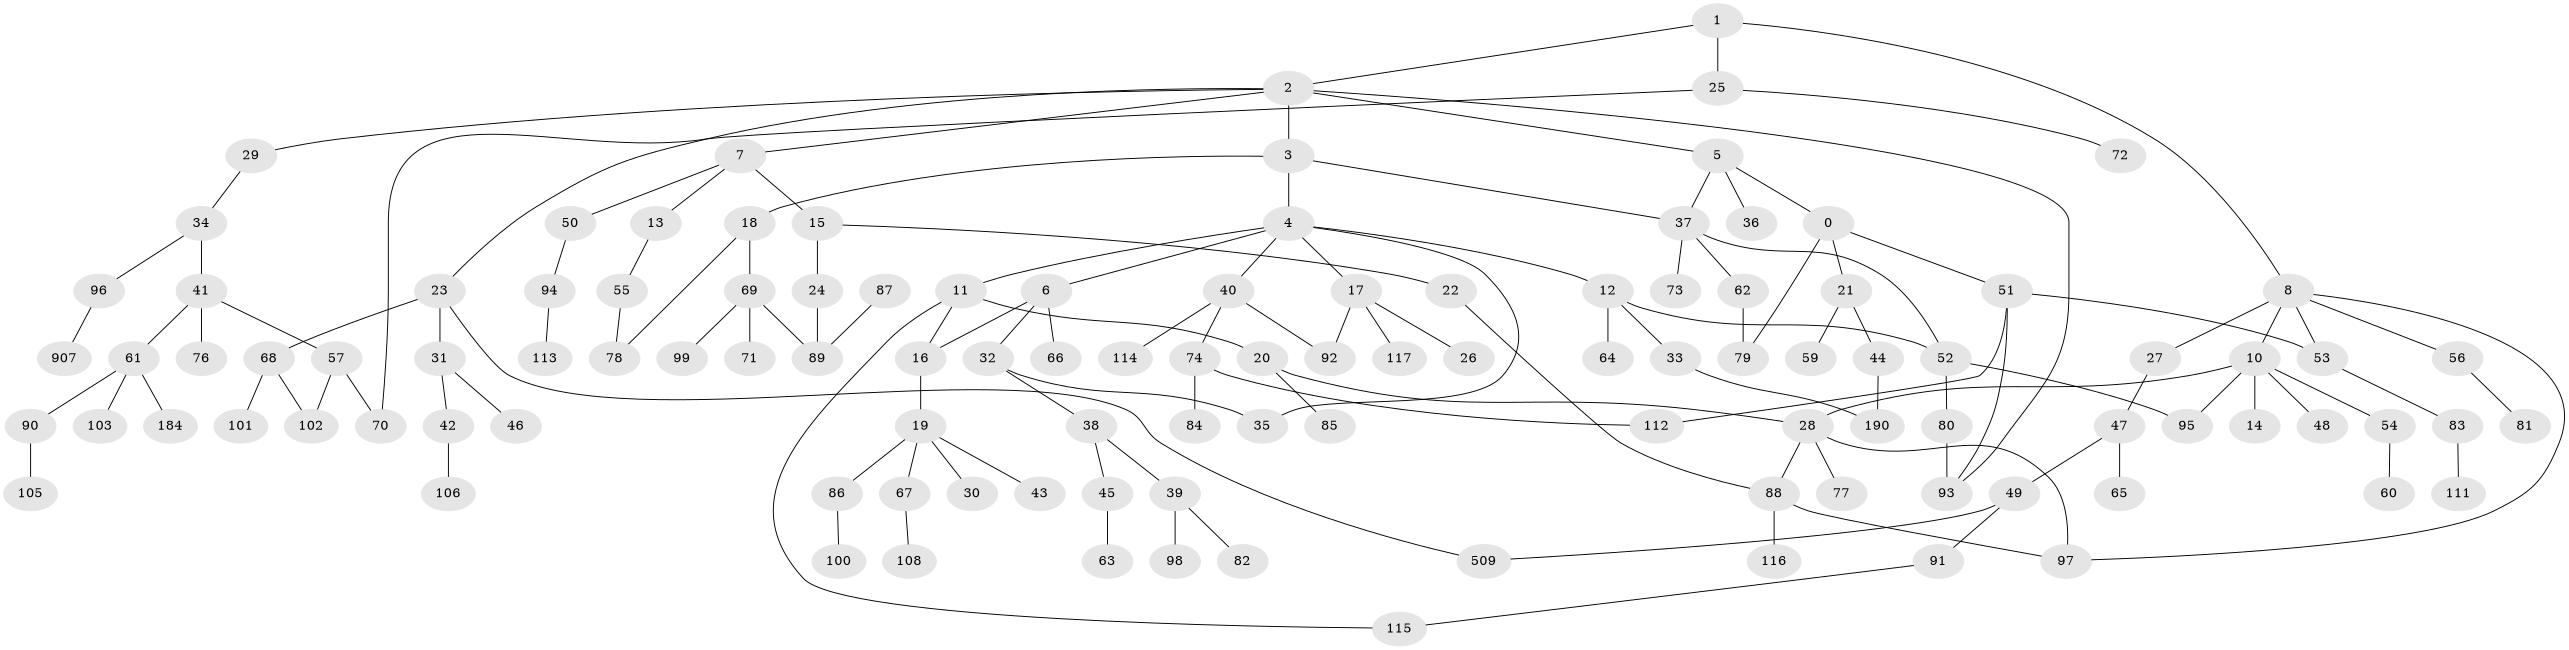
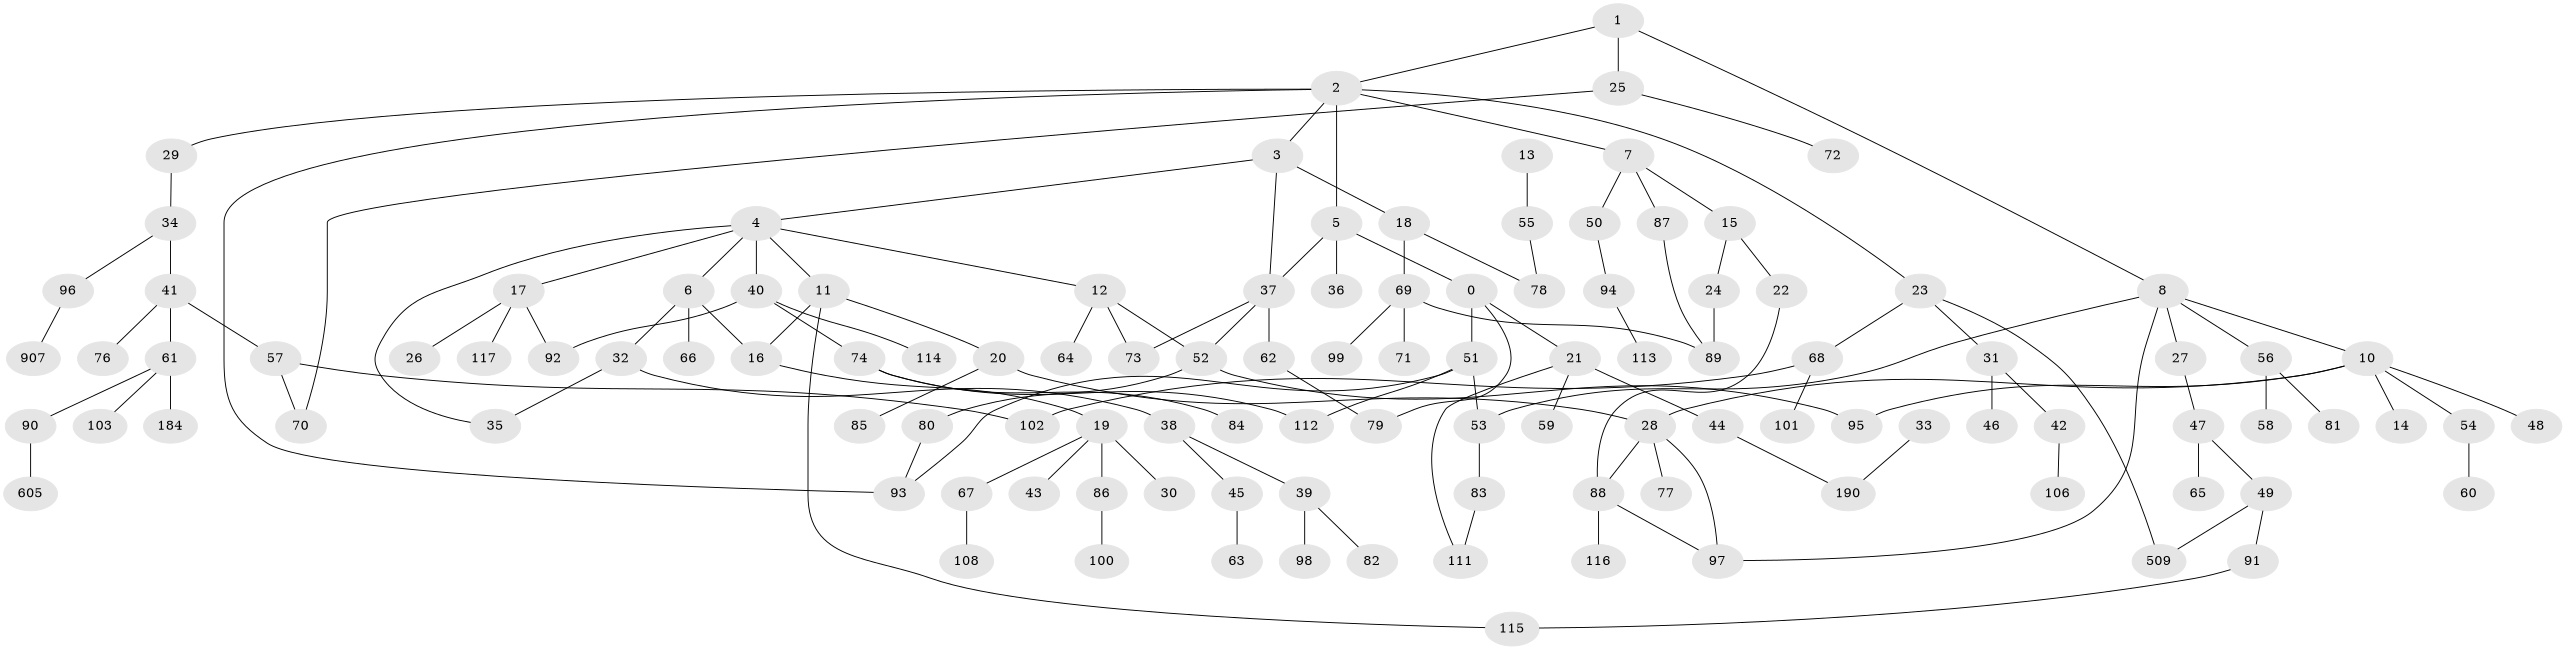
  graph {
    node [color=gray90 style=filled]
    1
    2
    8
    25
    3
    5
    7
    23
    29
    93
    10
    27
    53
    56
    97
    70
    72
    4
    18
    37
    n21 [label=0]
    36
    13
    15
    50
    31
    68
    n28 [label=509]
    34
    6
    11
    12
    17
    35
    40
    69
    78
    52
    62
    73
    16
    32
    66
    20
    115
    33
    64
    26
    92
    117
    74
    114
    21
    51
    79
    19
    38
    55
    22
    24
    94
    14
    28
    48
    54
    95
    47
    83
+   58
    81
    44
    59
    111
    112
    88
    77
    60
    85
    n79 [label=190]
    80
    89
    30
    43
    67
    86
    71
    99
    108
    100
    116
    42
    46
    102
    101
    49
    65
    41
    96
    106
    39
    45
    57
    61
    76
    n105 [label=907]
    82
    98
    63
    84
    90
    103
    n112 [label=184]
    91
    113
-   105
+   105 [label=605]
    87
    1 -- 2
    1 -- 8
    1 -- 25
    2 -- 3
    2 -- 5
    2 -- 7
    2 -- 23
    2 -- 29
    2 -- 93
    8 -- 10
    8 -- 27
    8 -- 53
    8 -- 56
    8 -- 97
    25 -- 70
    25 -- 72
    3 -- 4
    3 -- 18
    3 -- 37
    5 -- 37
    5 -- n21
    5 -- 36
-   7 -- 13
+   7 -- 87
    7 -- 15
    7 -- 50
    23 -- 31
    23 -- 68
    23 -- n28
    29 -- 34
    10 -- 14
    10 -- 28
    10 -- 48
    10 -- 54
    10 -- 95
    27 -- 47
    53 -- 83
+   56 -- 58
    56 -- 81
    4 -- 6
    4 -- 11
    4 -- 12
    4 -- 17
    4 -- 35
    4 -- 40
    18 -- 69
    18 -- 78
    37 -- 52
    37 -- 62
    37 -- 73
    n21 -- 21
    n21 -- 51
    n21 -- 79
    13 -- 55
    15 -- 22
    15 -- 24
    50 -- 94
    31 -- 42
    31 -- 46
    68 -- 102
    68 -- 101
    34 -- 41
    34 -- 96
    6 -- 16
    6 -- 32
    6 -- 66
    11 -- 16
    11 -- 20
    11 -- 115
    12 -- 52
-   12 -- 33
+   12 -- 73
    12 -- 64
    17 -- 26
    17 -- 92
    17 -- 117
    40 -- 92
    40 -- 74
    40 -- 114
    69 -- 89
    69 -- 71
    69 -- 99
    52 -- 95
    52 -- 80
    62 -- 79
    16 -- 19
    32 -- 35
    32 -- 38
    20 -- 28
    20 -- 85
    33 -- n79
    74 -- 112
    74 -- 84
    21 -- 44
    21 -- 59
+   21 -- 111
    51 -- 93
    51 -- 53
    51 -- 112
    19 -- 30
    19 -- 43
    19 -- 67
    19 -- 86
    38 -- 39
    38 -- 45
    55 -- 78
    22 -- 88
    24 -- 89
    94 -- 113
    28 -- 97
    28 -- 88
    28 -- 77
    54 -- 60
    47 -- 49
    47 -- 65
    83 -- 111
    44 -- n79
    88 -- 97
    88 -- 116
    80 -- 93
    67 -- 108
    86 -- 100
    42 -- 106
    49 -- n28
    49 -- 91
    41 -- 57
    41 -- 61
    41 -- 76
    96 -- n105
    39 -- 82
    39 -- 98
    45 -- 63
    57 -- 70
    57 -- 102
    61 -- 90
    61 -- 103
    61 -- n112
    90 -- 105
    91 -- 115
    87 -- 89
  }
